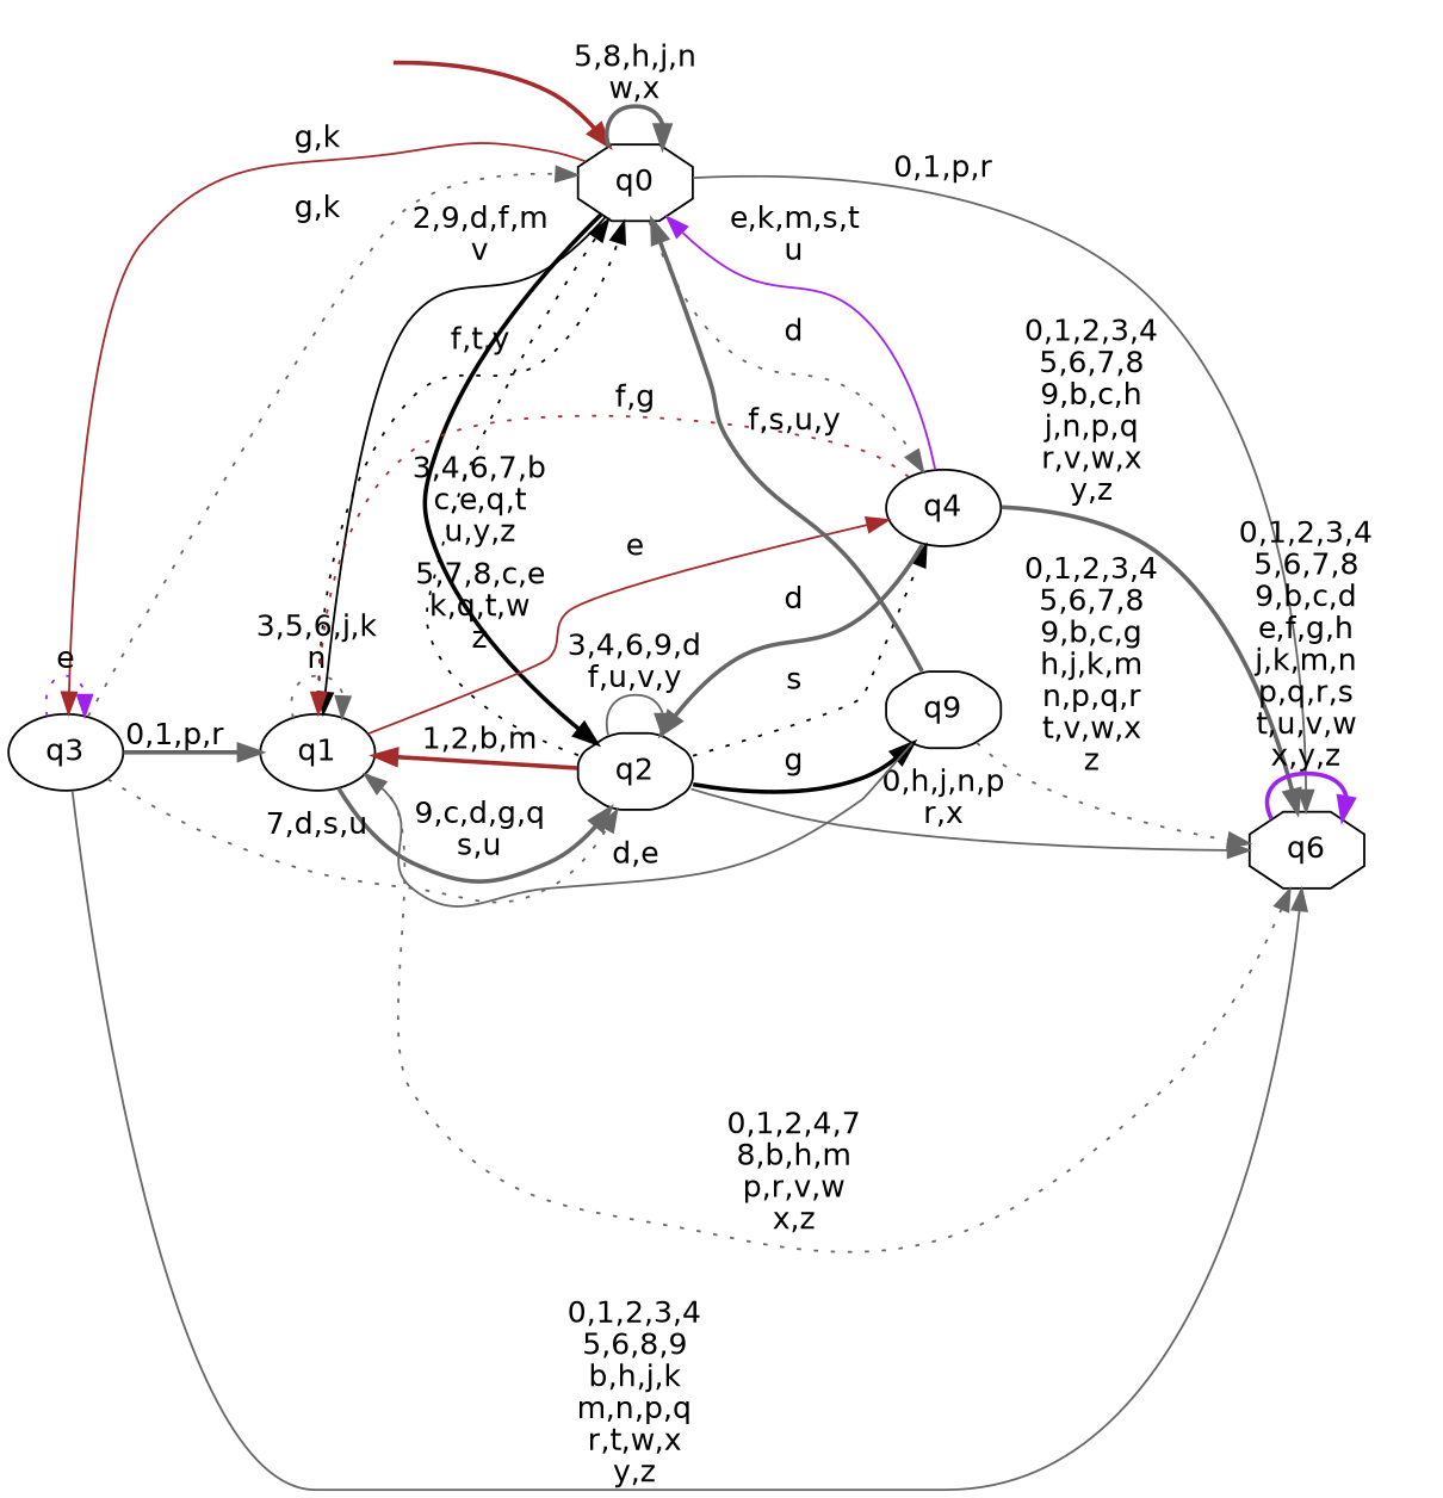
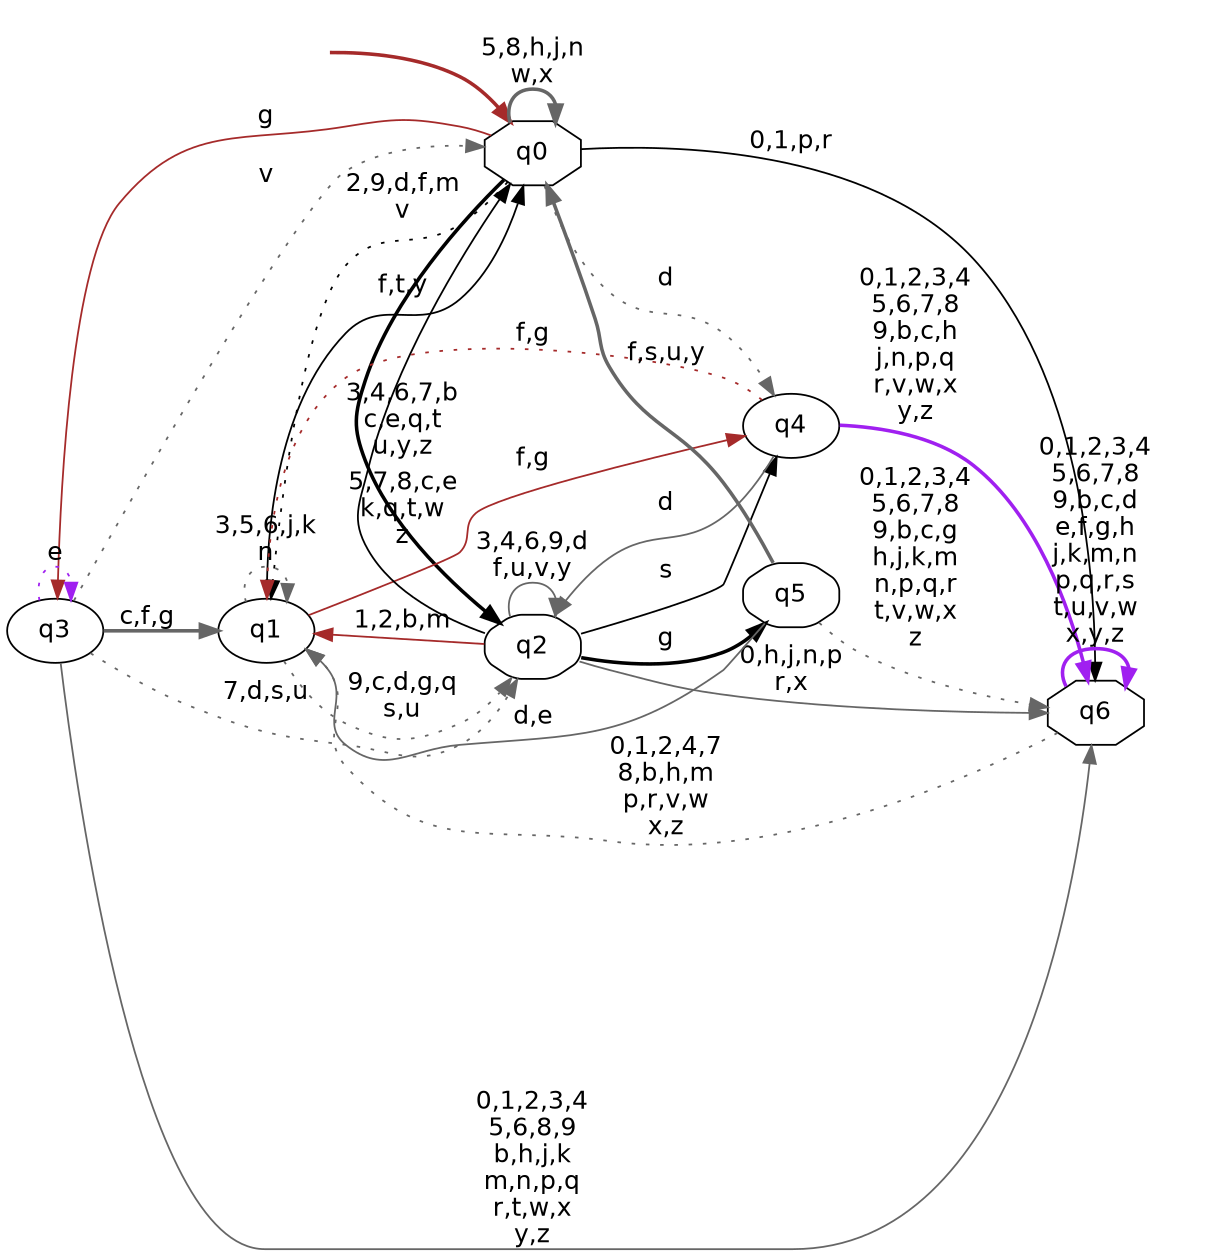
  digraph {
    fontname="DejaVu Sans"
    rankdir=LR
    node [fontname="DejaVu Sans" shape=octagon style="rounded,filled" color=black fillcolor=white]
    edge [color=gray40 fontname="DejaVu Sans" style=solid]
    __start0 [height=0 shape=none style=invis width=0 color="" fillcolor=""]
    n2 [label=q0 style=filled]
    n3 [label=q1 shape=ellipse]
    n4 [label=q2]
    n5 [label=q3 shape=ellipse]
    n6 [label=q4 shape=ellipse style=filled]
    n7 [label=q6 style=filled]
-   n8 [label=q9]
+   n8 [label=q5]
    subgraph cluster_1 {
      nodesep=0.15
      ranksep=0.15
      style=invis
      __start0
      n2
    }
    __start0 -> n2 [color=brown penwidth=2]
    n2 -> n2 [label="5,8,h,j,n\nw,x" style=bold]
-   n2 -> n3 [color=black label="2,9,d,f,m\nv"]
+   n2 -> n3 [color=black label="2,9,d,f,m\nv" style=dotted]
    n2 -> n4 [color=black label="3,4,6,7,b\nc,e,q,t\nu,y,z" style=bold]
-   n2 -> n5 [color=brown label="g,k"]
+   n2 -> n5 [color=brown label=g]
    n2 -> n6 [label=d style=dotted]
-   n2 -> n7 [label="0,1,p,r"]
-   n3 -> n2 [color=black label="f,t,y" style=dotted]
+   n2 -> n7 [color=black label="0,1,p,r"]
+   n3 -> n2 [color=black label="f,t,y"]
    n3 -> n3 [label="3,5,6,j,k\nn" style=dotted]
-   n3 -> n4 [label="9,c,d,g,q\ns,u" style=bold]
-   n3 -> n6 [color=brown label=e]
-   n3 -> n7 [label="0,1,2,4,7\n8,b,h,m\np,r,v,w\nx,z" style=dotted]
-   n4 -> n2 [color=black label="5,7,8,c,e\nk,q,t,w\nz" style=dotted]
-   n4 -> n3 [color=brown label="1,2,b,m" style=bold]
+   n3 -> n4 [label="9,c,d,g,q\ns,u" style=dotted]
+   n3 -> n6 [color=brown label="f,g"]
+   n7 -> n3 [label="0,1,2,4,7\n8,b,h,m\np,r,v,w\nx,z" style=dotted]
+   n4 -> n2 [color=black label="5,7,8,c,e\nk,q,t,w\nz"]
+   n4 -> n3 [color=brown label="1,2,b,m"]
    n4 -> n4 [label="3,4,6,9,d\nf,u,v,y"]
-   n4 -> n6 [color=black label=s style=dotted]
+   n4 -> n6 [color=black label=s]
    n4 -> n7 [label="0,h,j,n,p\nr,x"]
    n4 -> n8 [color=black label=g style=bold]
-   n5 -> n2 [label="g,k" style=dotted]
-   n5 -> n3 [label="0,1,p,r" style=bold]
+   n5 -> n2 [label=v style=dotted]
+   n5 -> n3 [label="c,f,g" style=bold]
    n5 -> n4 [label="7,d,s,u" style=dotted]
    n5 -> n5 [color=purple label=e style=dotted]
    n5 -> n7 [label="0,1,2,3,4\n5,6,8,9\nb,h,j,k\nm,n,p,q\nr,t,w,x\ny,z"]
-   n6 -> n2 [color=purple label="e,k,m,s,t\nu"]
    n6 -> n3 [color=brown label="f,g" style=dotted]
-   n6 -> n4 [label=d style=bold]
-   n6 -> n7 [label="0,1,2,3,4\n5,6,7,8\n9,b,c,h\nj,n,p,q\nr,v,w,x\ny,z" style=bold]
+   n6 -> n4 [label=d]
+   n6 -> n7 [color=purple label="0,1,2,3,4\n5,6,7,8\n9,b,c,h\nj,n,p,q\nr,v,w,x\ny,z" style=bold]
    n7 -> n7 [color=purple label="0,1,2,3,4\n5,6,7,8\n9,b,c,d\ne,f,g,h\nj,k,m,n\np,q,r,s\nt,u,v,w\nx,y,z" style=bold]
    n8 -> n2 [label="f,s,u,y" style=bold]
    n8 -> n3 [label="d,e"]
    n8 -> n7 [label="0,1,2,3,4\n5,6,7,8\n9,b,c,g\nh,j,k,m\nn,p,q,r\nt,v,w,x\nz" style=dotted]
  }
